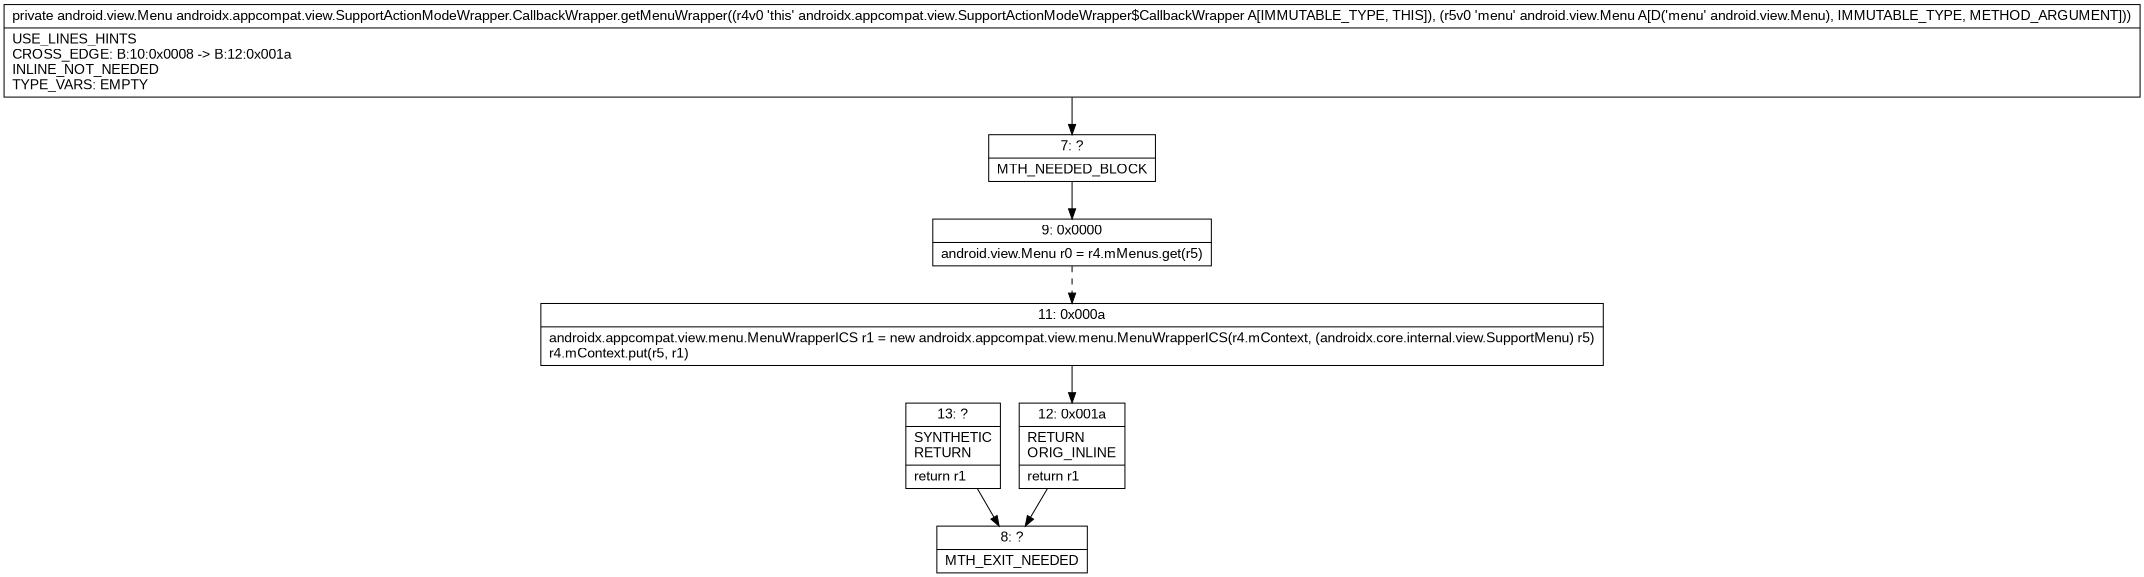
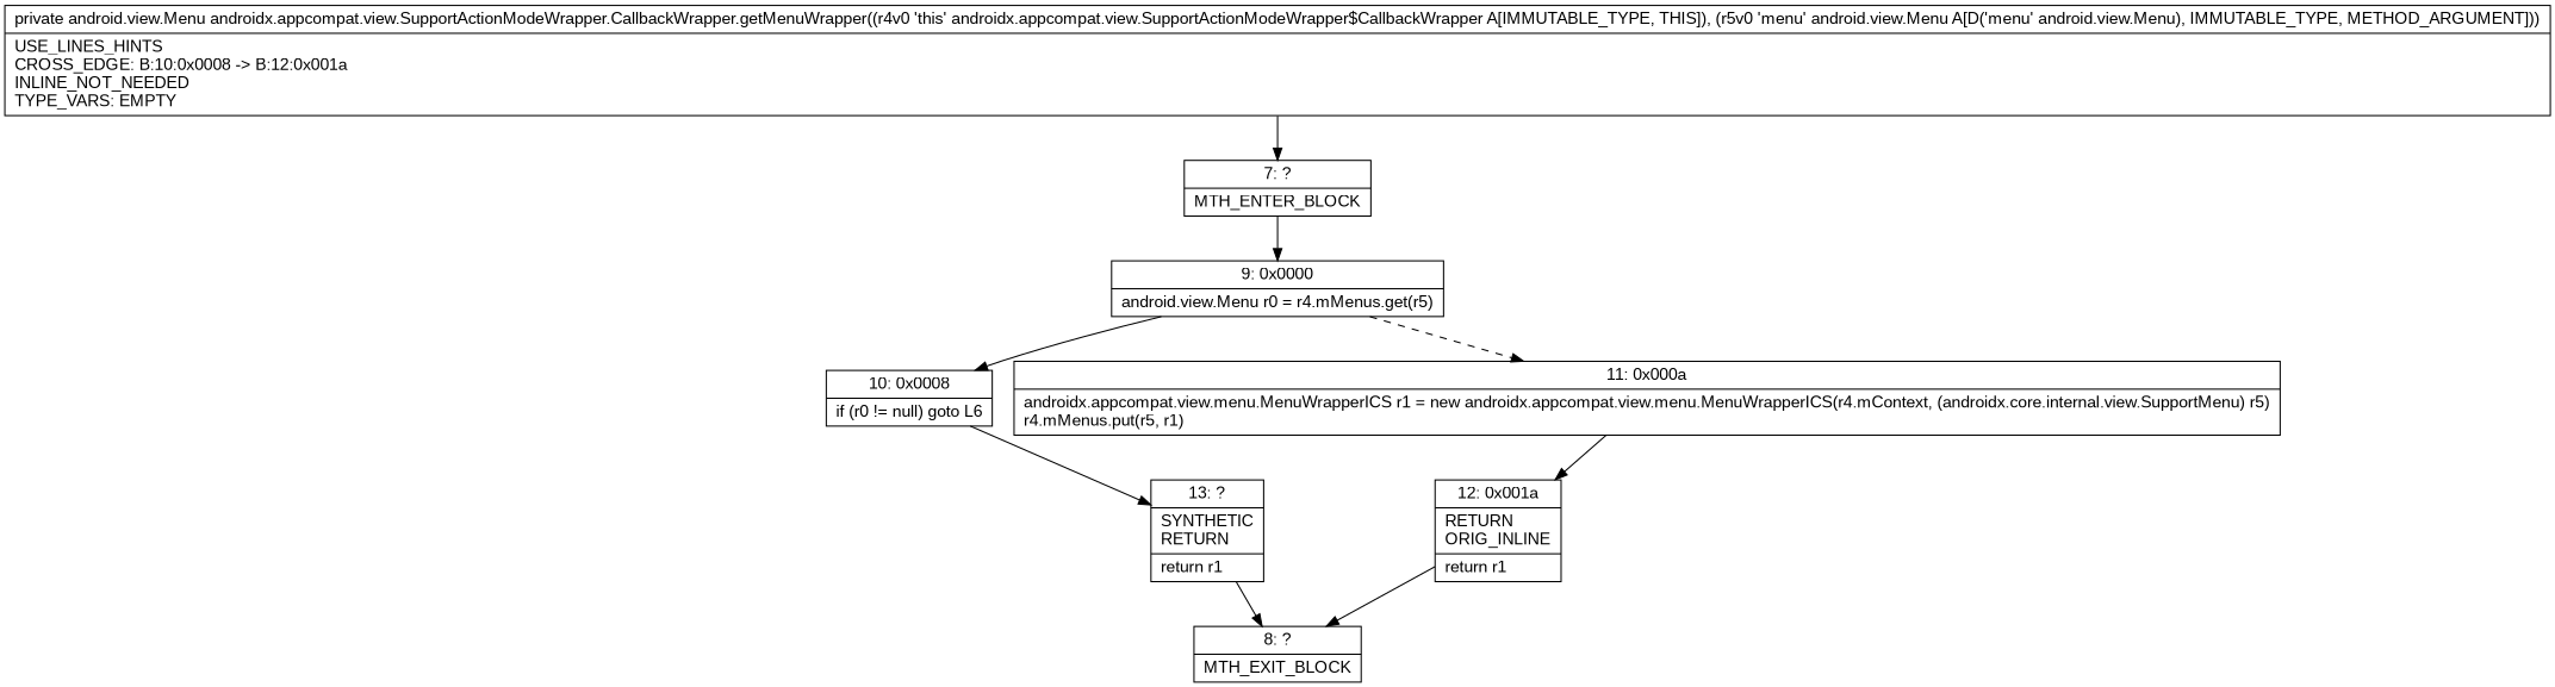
  digraph {
    fontname="Liberation Sans"
    node [fontname="Liberation Sans" shape=record]
    edge [fontname="Liberation Sans"]
-   n1 [label="{7\:\ ?|MTH_NEEDED_BLOCK\l}"]
+   n1 [label="{7\:\ ?|MTH_ENTER_BLOCK\l}"]
    n2 [label="{9\:\ 0x0000|android.view.Menu r0 = r4.mMenus.get(r5)\l}"]
-   n4 [label="{11\:\ 0x000a|androidx.appcompat.view.menu.MenuWrapperICS r1 = new androidx.appcompat.view.menu.MenuWrapperICS(r4.mContext, (androidx.core.internal.view.SupportMenu) r5)\lr4.mContext.put(r5, r1)\l}"]
+   n3 [label="{10\:\ 0x0008|if (r0 != null) goto L6\l}"]
+   n4 [label="{11\:\ 0x000a|androidx.appcompat.view.menu.MenuWrapperICS r1 = new androidx.appcompat.view.menu.MenuWrapperICS(r4.mContext, (androidx.core.internal.view.SupportMenu) r5)\lr4.mMenus.put(r5, r1)\l}"]
    n5 [label="{13\:\ ?|SYNTHETIC\lRETURN\l|return r1\l}"]
    n6 [label="{12\:\ 0x001a|RETURN\lORIG_INLINE\l|return r1\l}"]
-   n7 [label="{8\:\ ?|MTH_EXIT_NEEDED\l}"]
+   n7 [label="{8\:\ ?|MTH_EXIT_BLOCK\l}"]
    n8 [label="{private android.view.Menu androidx.appcompat.view.SupportActionModeWrapper.CallbackWrapper.getMenuWrapper((r4v0 'this' androidx.appcompat.view.SupportActionModeWrapper$CallbackWrapper A[IMMUTABLE_TYPE, THIS]), (r5v0 'menu' android.view.Menu A[D('menu' android.view.Menu), IMMUTABLE_TYPE, METHOD_ARGUMENT]))  | USE_LINES_HINTS\lCROSS_EDGE: B:10:0x0008 \-\> B:12:0x001a\lINLINE_NOT_NEEDED\lTYPE_VARS: EMPTY\l}"]
    n1 -> n2
+   n2 -> n3
    n2 -> n4 [style=dashed]
+   n3 -> n5
    n4 -> n6
    n5 -> n7
    n6 -> n7
    n8 -> n1
  }
